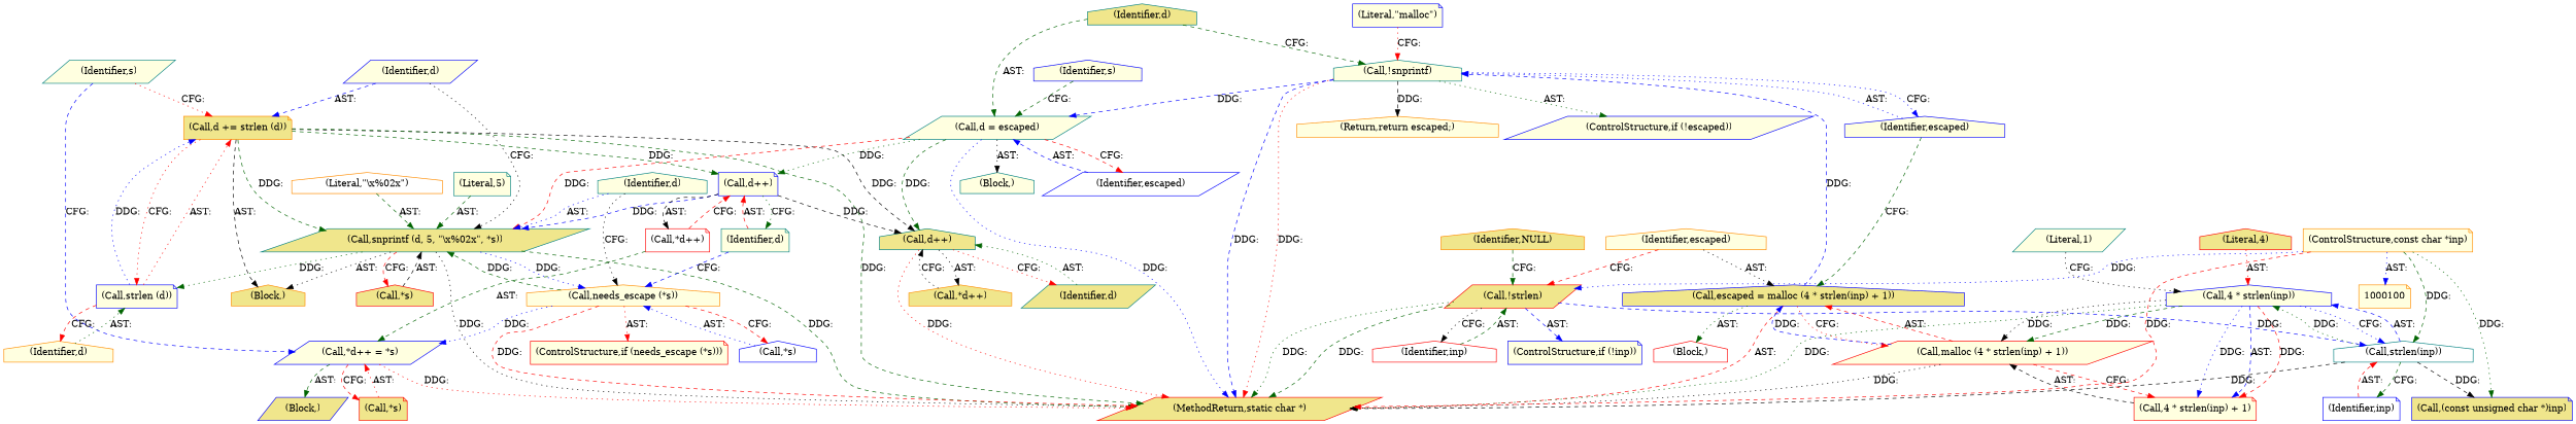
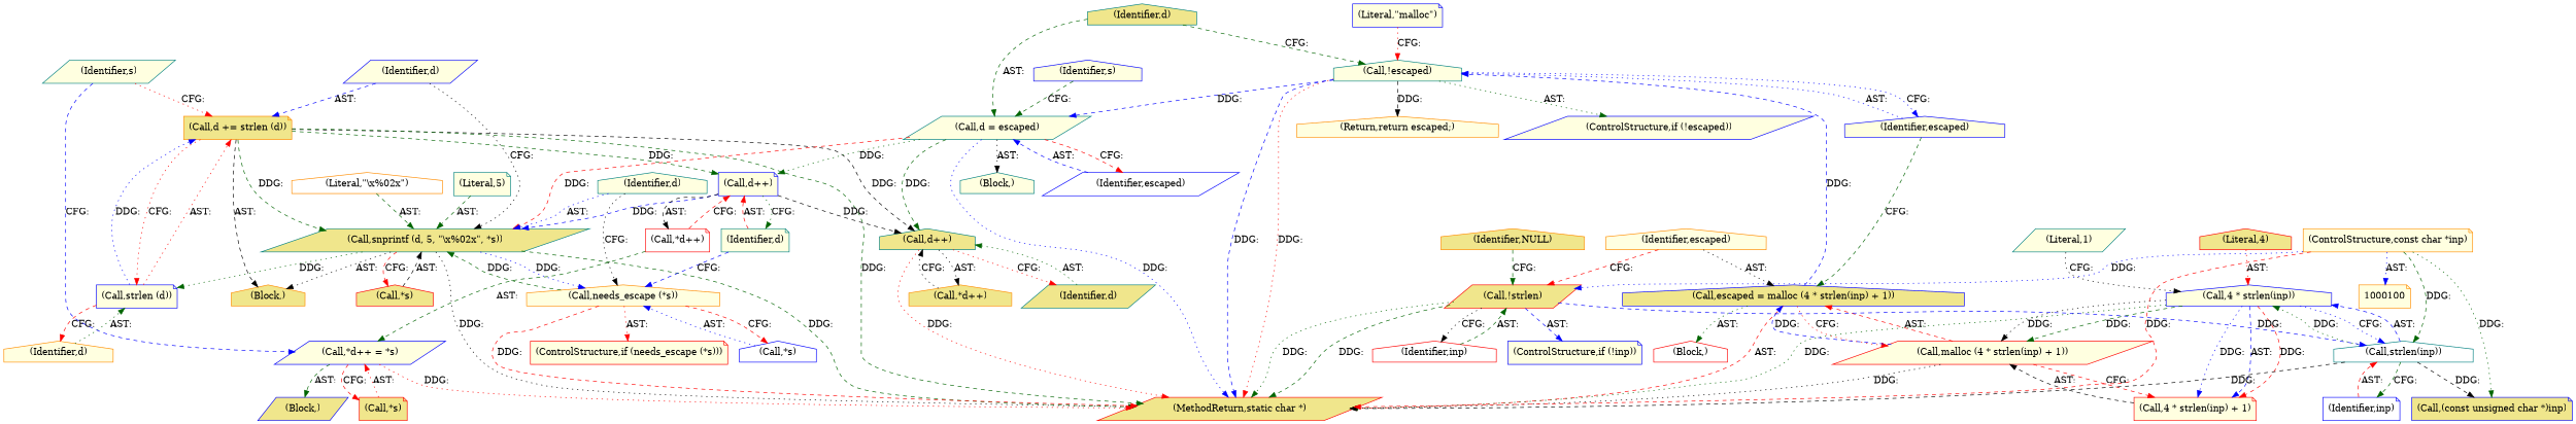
  digraph {
    node [color=blue fillcolor=lightyellow shape=house style=filled]
    edge [color=darkgreen style=dashed]
    n1 [color=darkorange fillcolor=khaki label="(Call,d += strlen (d))" shape=note]
    n2 [label="(Call,strlen (d))" shape=note]
    n3 [color=teal fillcolor=khaki label="(Call,snprintf (d, 5, \"\\x%02x\", *s))" shape=parallelogram]
    n4 [label="(Call,d++)" shape=note]
    n5 [color=teal fillcolor=khaki label="(Call,d++)"]
    n6 [color=red fillcolor=khaki label="(MethodReturn,static char *)" shape=parallelogram]
    n7 [color=darkorange fillcolor=khaki label="(Block,)"]
    n8 [color=darkorange label="(Identifier,d)"]
    n9 [color=darkorange label="(Call,needs_escape (*s))"]
    n10 [color=red fillcolor=khaki label="(Call,*s)"]
    n11 [color=teal label="(Identifier,d)" shape=note]
    n12 [color=red fillcolor=white label="(Call,*d++)" shape=note]
    n13 [color=teal fillcolor=khaki label="(Identifier,d)" shape=parallelogram]
    n14 [color=darkorange fillcolor=khaki label="(Call,*d++)"]
    n15 [label="(Call,*d++ = *s)" shape=parallelogram]
    n16 [color=red label="(ControlStructure,if (needs_escape (*s)))" shape=note]
    n17 [fillcolor=white label="(Call,*s)"]
    n18 [color=teal label="(Call,d = escaped)" shape=parallelogram]
    n19 [color=teal label="(Block,)"]
    n20 [fillcolor=white label="(Identifier,escaped)" shape=parallelogram]
-   n21 [color=teal label="(Call,!snprintf)"]
+   n21 [color=teal label="(Call,!escaped)"]
    n22 [label="(Identifier,escaped)"]
    n23 [color=darkorange label="(Return,return escaped;)"]
    n24 [label="(ControlStructure,if (!escaped))" shape=parallelogram]
    n25 [fillcolor=khaki label="(Call,escaped = malloc (4 * strlen(inp) + 1))"]
    n26 [color=red label="(Call,malloc (4 * strlen(inp) + 1))" shape=parallelogram]
    n27 [color=red fillcolor=white label="(Block,)"]
    n28 [color=red label="(Call,4 * strlen(inp) + 1)" shape=note]
    n29 [label="(Call,4 * strlen(inp))"]
    n30 [color=teal fillcolor=white label="(Call,strlen(inp))"]
    n31 [fillcolor=khaki label="(Call,(const unsigned char *)inp)" shape=note]
    n32 [fillcolor=white label="(Identifier,inp)" shape=note]
    n33 [color=red fillcolor=khaki label="(Call,!strlen)" shape=parallelogram]
    n34 [color=red fillcolor=white label="(Identifier,inp)"]
    n35 [label="(ControlStructure,if (!inp))" shape=note]
    n36 [color=darkorange label="(ControlStructure,const char *inp)" shape=note]
    1000100 [color=darkorange shape=note]
    n38 [color=red fillcolor=khaki label="(Call,*s)" shape=note]
    n39 [fillcolor=khaki label="(Block,)" shape=parallelogram]
    n40 [color=teal label="(Identifier,s)" shape=parallelogram]
    n41 [color=darkorange fillcolor=khaki label="(Identifier,NULL)"]
    n42 [color=red fillcolor=khaki label="(Literal,4)"]
    n43 [color=teal label="(Literal,5)" shape=note]
    n44 [color=teal label="(Literal,1)" shape=parallelogram]
    n45 [color=darkorange label="(Identifier,escaped)"]
    n46 [label="(Identifier,s)"]
    n47 [label="(Identifier,d)" shape=parallelogram]
    n48 [color=teal label="(Identifier,d)"]
    n49 [color=darkorange fillcolor=white label="(Literal,\"\\x%02x\")"]
    n50 [label="(Literal,\"malloc\")" shape=note]
    n51 [color=teal fillcolor=khaki label="(Identifier,d)"]
    n1 -> n2 [color=red label="CFG: " style=dotted]
    n1 -> n3 [label="DDG: "]
    n1 -> n4 [label="DDG: "]
    n1 -> n5 [color=black label="DDG: "]
    n1 -> n6 [label="DDG: "]
    n1 -> n7 [color=black label="AST: "]
    n2 -> n1 [color=red label="AST: " style=dotted]
    n2 -> n1 [color=blue label="DDG: " style=dotted]
    n2 -> n8 [color=red label="CFG: "]
    n3 -> n2 [label="DDG: " style=dotted]
    n3 -> n6 [color=black label="DDG: " style=dotted]
    n3 -> n6 [label="DDG: "]
    n3 -> n7 [color=black label="AST: " style=dotted]
    n3 -> n9 [color=blue label="DDG: " style=dotted]
    n3 -> n10 [color=red label="CFG: "]
    n4 -> n3 [color=blue label="DDG: "]
    n4 -> n5 [color=black label="DDG: "]
    n4 -> n11 [label="CFG: " style=dotted]
    n4 -> n12 [color=black label="AST: "]
    n5 -> n6 [color=red label="DDG: " style=dotted]
    n5 -> n13 [color=red label="CFG: " style=dotted]
    n5 -> n14 [color=black label="AST: " style=dotted]
    n8 -> n2 [label="AST: " style=dotted]
    n9 -> n3 [label="DDG: "]
    n9 -> n6 [color=red label="DDG: "]
-   n9 -> n15 [color=blue label="DDG: " style=dotted]
    n9 -> n16 [color=red label="AST: " style=dotted]
    n9 -> n17 [color=red label="CFG: "]
    n10 -> n3 [color=black label="AST: "]
    n11 -> n4 [color=red label="AST: "]
    n11 -> n9 [color=blue label="CFG: "]
    n12 -> n4 [color=red label="CFG: "]
    n12 -> n15 [label="AST: "]
    n13 -> n5 [label="AST: " style=dotted]
    n14 -> n5 [color=black label="CFG: " style=dotted]
    n15 -> n6 [color=red label="DDG: " style=dotted]
    n15 -> n38 [color=red label="CFG: "]
    n15 -> n39 [label="AST: "]
    n17 -> n9 [color=blue label="AST: " style=dotted]
    n18 -> n3 [color=red label="DDG: "]
    n18 -> n4 [label="DDG: " style=dotted]
    n18 -> n5 [label="DDG: "]
    n18 -> n6 [color=blue label="DDG: " style=dotted]
    n18 -> n19 [color=black label="AST: " style=dotted]
    n18 -> n20 [color=red label="CFG: "]
    n20 -> n18 [color=blue label="AST: "]
    n21 -> n6 [color=red label="DDG: " style=dotted]
    n21 -> n6 [color=blue label="DDG: "]
    n21 -> n18 [color=blue label="DDG: "]
    n21 -> n22 [color=blue label="CFG: " style=dotted]
    n21 -> n23 [color=black label="DDG: "]
    n21 -> n24 [label="AST: " style=dotted]
    n22 -> n21 [color=blue label="AST: " style=dotted]
    n22 -> n25 [label="CFG: "]
    n25 -> n6 [color=red label="AST: "]
    n25 -> n21 [color=blue label="DDG: "]
    n25 -> n26 [color=red label="CFG: " style=dotted]
    n25 -> n27 [label="AST: " style=dotted]
    n26 -> n6 [color=black label="DDG: " style=dotted]
    n26 -> n25 [color=red label="AST: "]
    n26 -> n25 [color=blue label="DDG: "]
    n26 -> n28 [color=red label="CFG: "]
    n28 -> n26 [color=black label="AST: "]
    n29 -> n6 [label="DDG: " style=dotted]
    n29 -> n26 [color=black label="DDG: " style=dotted]
    n29 -> n26 [label="DDG: "]
    n29 -> n28 [color=blue label="AST: "]
    n29 -> n28 [color=blue label="DDG: " style=dotted]
    n29 -> n28 [color=red label="DDG: "]
    n29 -> n30 [color=blue label="CFG: " style=dotted]
    n30 -> n6 [color=black label="DDG: "]
    n30 -> n29 [color=blue label="AST: "]
    n30 -> n29 [label="DDG: " style=dotted]
    n30 -> n31 [color=black label="DDG: "]
    n30 -> n32 [label="CFG: "]
    n32 -> n30 [color=red label="AST: "]
    n33 -> n6 [label="DDG: "]
    n33 -> n6 [label="DDG: " style=dotted]
    n33 -> n30 [color=blue label="DDG: "]
    n33 -> n34 [color=black label="CFG: " style=dotted]
    n33 -> n35 [color=blue label="AST: "]
    n34 -> n33 [label="AST: "]
    n36 -> n6 [color=red label="DDG: "]
    n36 -> n30 [label="DDG: "]
    n36 -> n31 [label="DDG: " style=dotted]
    n36 -> n33 [color=blue label="DDG: " style=dotted]
    n36 -> 1000100 [color=blue label="AST: " style=dotted]
    n38 -> n15 [color=red label="AST: " style=dotted]
    n40 -> n1 [color=red label="CFG: " style=dotted]
    n40 -> n15 [color=blue label="CFG: "]
    n41 -> n33 [label="CFG: "]
    n42 -> n29 [color=red label="AST: " style=dotted]
    n43 -> n3 [label="AST: "]
    n44 -> n29 [color=black label="CFG: " style=dotted]
    n45 -> n25 [color=black label="AST: " style=dotted]
    n45 -> n33 [color=red label="CFG: "]
    n46 -> n18 [label="CFG: "]
    n47 -> n1 [color=blue label="AST: "]
    n47 -> n3 [color=black label="CFG: " style=dotted]
    n48 -> n3 [color=blue label="AST: " style=dotted]
    n48 -> n9 [color=black label="CFG: " style=dotted]
    n49 -> n3 [label="AST: "]
    n50 -> n21 [color=red label="CFG: " style=dotted]
    n51 -> n18 [label="AST: "]
    n51 -> n21 [label="CFG: "]
  }
